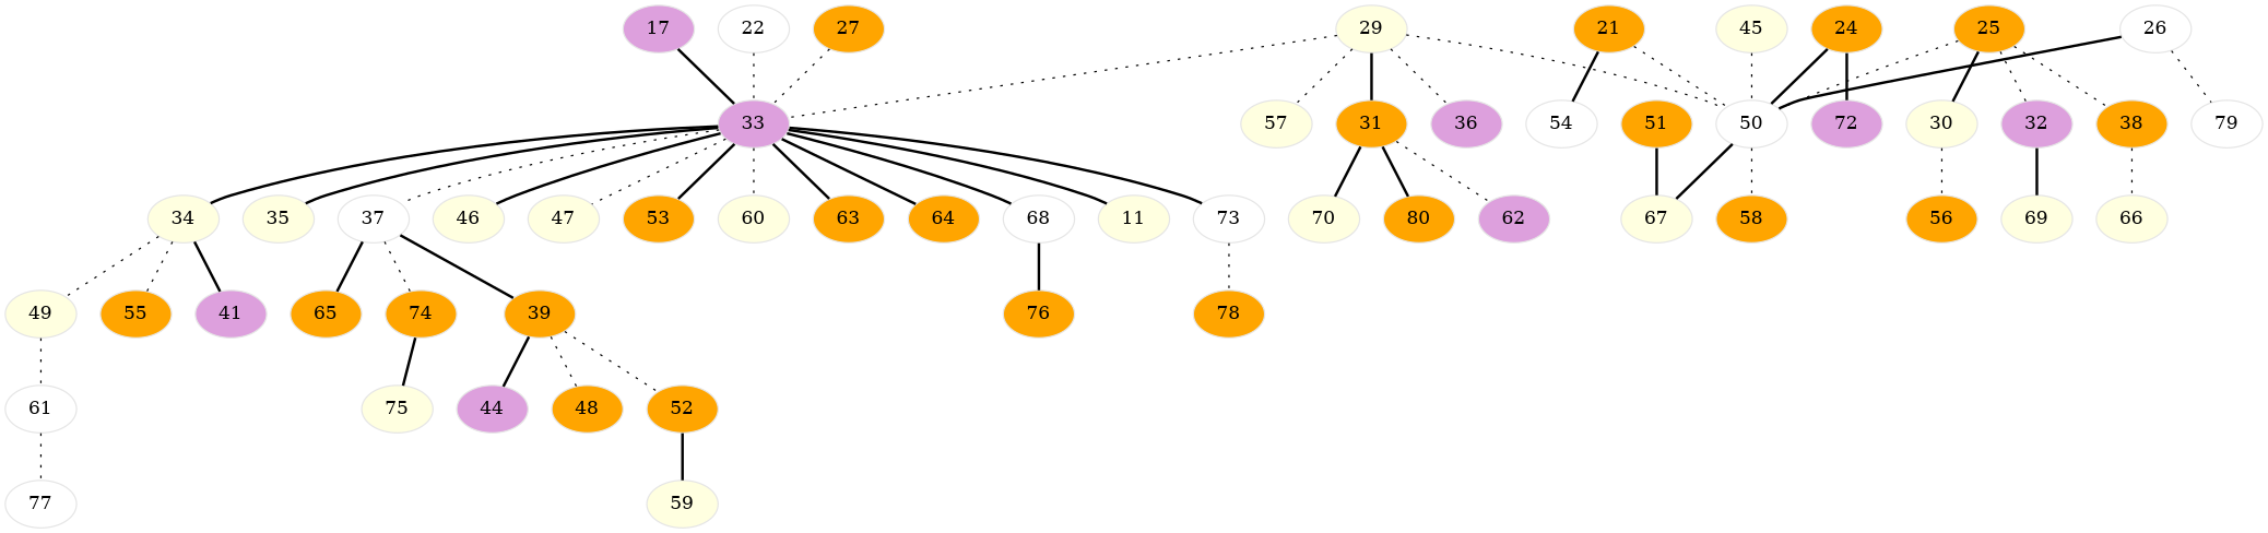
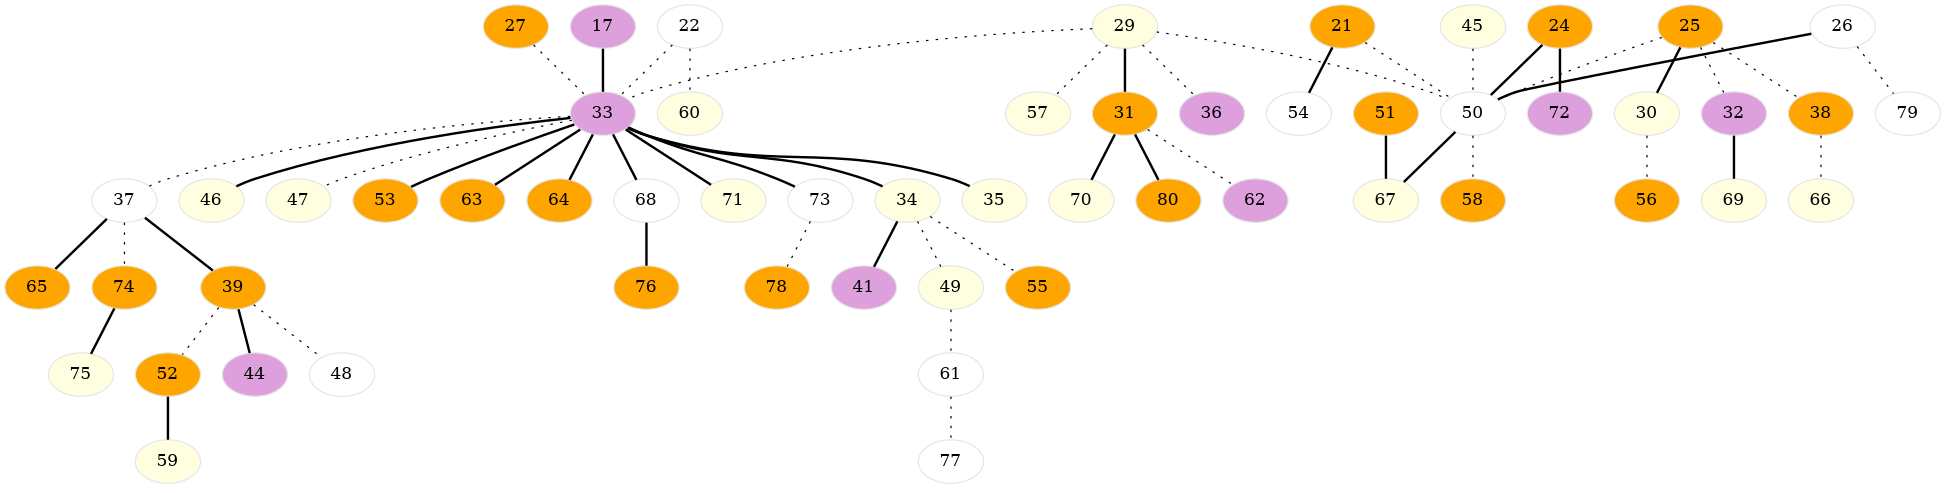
  graph {
    node [color=gray90 fillcolor=orange style=filled]
    edge [style=bold]
    33 [fillcolor=plum super="+6+14+9+15+18+19+11"]
    34 [fillcolor=lightyellow super="+12+16"]
    35 [fillcolor=lightyellow]
    37 [fillcolor=white]
    46 [fillcolor=lightyellow]
    47 [fillcolor=lightyellow]
    53
    60 [fillcolor=lightyellow]
    63
    64
    68 [fillcolor=white]
-   71 [fillcolor=lightyellow label=11]
+   71 [fillcolor=lightyellow]
    73 [fillcolor=white]
    17 [fillcolor=plum]
    50 [fillcolor=white super="+8+23"]
    58
    67 [fillcolor=lightyellow super="+42"]
    21
    54 [fillcolor=white]
    22 [fillcolor=white]
    24
    72 [fillcolor=plum]
    25
    30 [fillcolor=lightyellow]
    32 [fillcolor=plum]
    38
    56
    69 [fillcolor=lightyellow]
    66 [fillcolor=lightyellow]
    26 [fillcolor=white]
    79 [fillcolor=white]
    27
    29 [fillcolor=lightyellow super="+7+28"]
    31
    36 [fillcolor=plum]
    57 [fillcolor=lightyellow]
    62 [fillcolor=plum]
    70 [fillcolor=lightyellow]
    80
    41 [fillcolor=plum]
    49 [fillcolor=lightyellow super="+43"]
    55
    39
    65
    74
    76
    78
    61 [fillcolor=white]
    44 [fillcolor=plum]
-   48
+   48 [fillcolor=white]
    52
    75 [fillcolor=lightyellow]
    59 [fillcolor=lightyellow]
    45 [fillcolor=lightyellow]
    77 [fillcolor=white]
    51
    33 -- 34
    33 -- 35
    33 -- 37 [style=dotted]
    33 -- 46
    33 -- 47 [style=dotted]
    33 -- 53
-   33 -- 60 [style=dotted]
+   22 -- 60 [style=dotted]
    33 -- 63
    33 -- 64
    33 -- 68
    33 -- 71
    33 -- 73
    34 -- 41
    34 -- 49 [style=dotted]
    34 -- 55 [style=dotted]
    37 -- 39
    37 -- 65
    37 -- 74 [style=dotted]
    68 -- 76
    73 -- 78 [style=dotted]
    17 -- 33
    50 -- 58 [style=dotted]
    50 -- 67
    21 -- 50 [style=dotted]
    21 -- 54
    22 -- 33 [style=dotted]
    24 -- 50
    24 -- 72
    25 -- 50 [style=dotted]
    25 -- 30
    25 -- 32 [style=dotted]
    25 -- 38 [style=dotted]
    30 -- 56 [style=dotted]
    32 -- 69
    38 -- 66 [style=dotted]
    26 -- 50
    26 -- 79 [style=dotted]
    27 -- 33 [style=dotted]
    29 -- 33 [style=dotted]
    29 -- 50 [style=dotted]
    29 -- 31
    29 -- 36 [style=dotted]
    29 -- 57 [style=dotted]
    31 -- 62 [style=dotted]
    31 -- 70
    31 -- 80
    49 -- 61 [style=dotted]
    39 -- 44
    39 -- 48 [style=dotted]
    39 -- 52 [style=dotted]
    74 -- 75
    61 -- 77 [style=dotted]
    52 -- 59
    45 -- 50 [style=dotted]
    51 -- 67
  }
